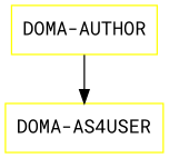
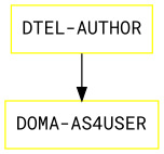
  digraph {
    fontname="Roboto Mono"
    node [color=yellow shape=box fontname="Roboto Mono"]
-   "DTEL-AUTHOR" [label="DOMA-AUTHOR"]
+   "DTEL-AUTHOR"
    "DOMA-AS4USER"
    "DTEL-AUTHOR" -> "DOMA-AS4USER" [fontname="Roboto Mono"]
  }
